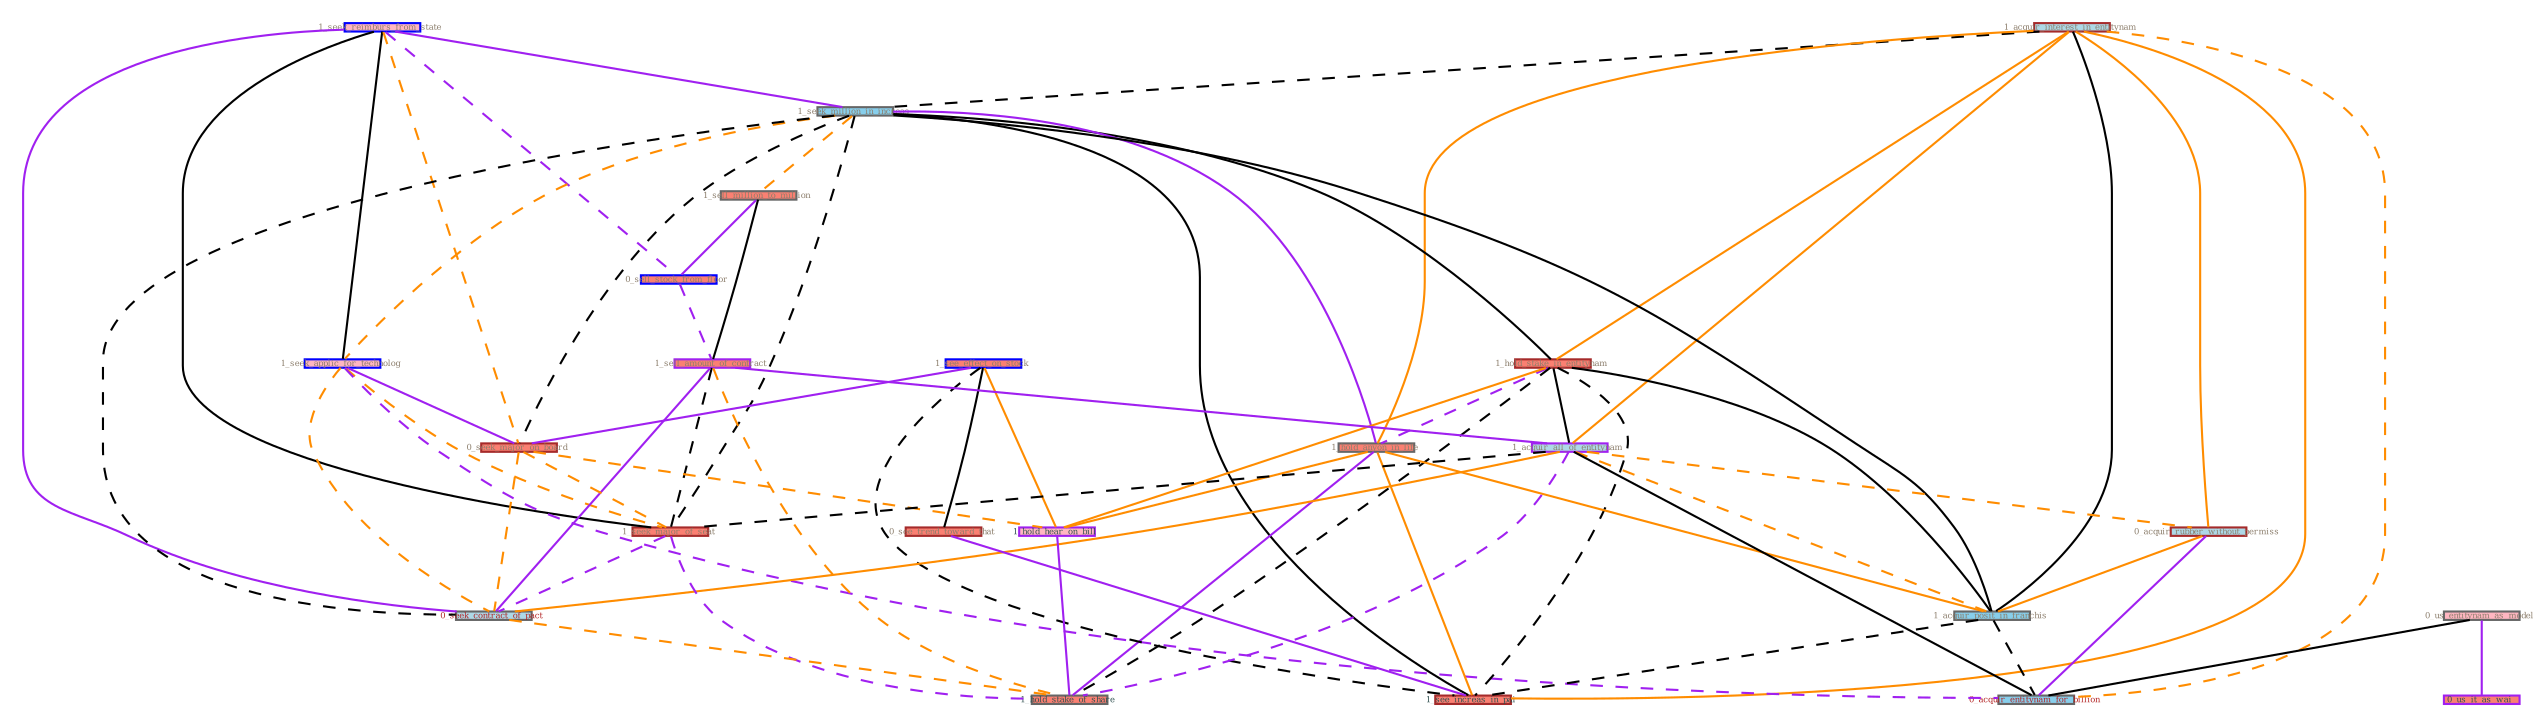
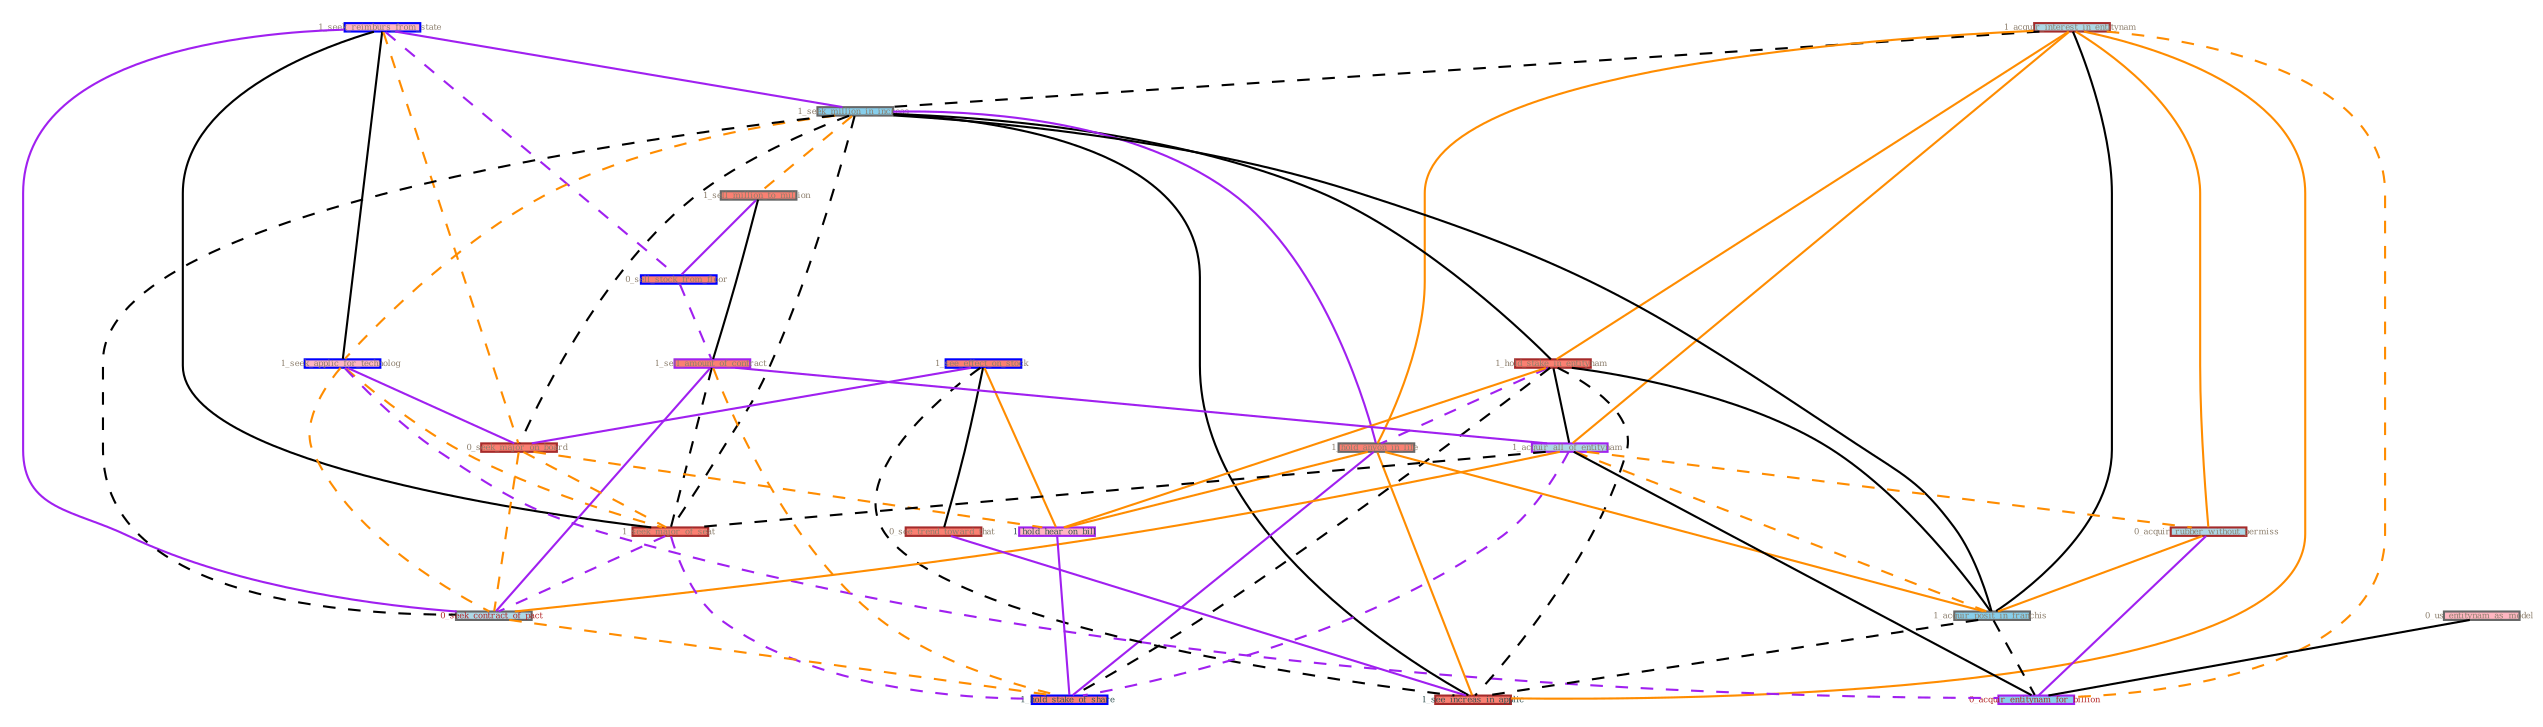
  graph {
    node [color=brown fillcolor=salmon fixedsize=true fontcolor="#8b7d6b" fontsize=4 shape=polygon style=filled]
    edge [color=darkorange style=solid w=1]
    "1_seek_reimburs_from_state " [color=blue fillcolor=lightpink height=.06 width=.5]
    "1_acquir_interest_in_entitynam " [fillcolor=lightblue height=.06 width=.5]
    "1_seek_million_in_increas " [color=gray40 fillcolor=skyblue height=.06 width=.5]
    "1_seek_applic_for_technolog " [color=blue fillcolor=lightpink height=.06 width=.5]
    "1_sell_million_to_million " [color=gray40 height=.06 width=.5]
    "1_hold_stake_in_entitynam " [height=.06 width=.5]
    "1_hold_anyon_in_life " [color=gray40 height=.06 width=.5]
    "1_see_effect_on_stock " [color=blue height=.06 width=.5]
    "0_sell_stock_from_floor " [color=blue height=.06 width=.5]
    "1_sell_amount_of_contract " [color=purple height=.06 width=.5]
    "0_seek_major_on_board " [height=.06 width=.5]
    "1_acquir_all_of_entitynam " [color=purple fillcolor=lightblue height=.06 width=.5]
    "0_see_trend_toward_that " [height=.06 width=.5]
    "0_us_entitynam_as_model " [color=gray40 fillcolor=lightpink height=.06 width=.5]
    "1_seek_major_of_seat " [height=.06 width=.5]
    "0_acquir_rubber_without_permiss " [fillcolor=lightblue height=.06 width=.5]
    "1_acquir_posit_in_franchis " [color=gray40 fillcolor=skyblue height=.06 width=.5]
    "0_seek_contract_of_pact " [color=gray40 fillcolor=lightblue fontcolor="#b22222" height=.06 width=.5]
-   "0_acquir_entitynam_for_billion " [color=gray40 fillcolor=skyblue fontcolor="#b22222" height=.06 width=.5]
-   "1_see_increas_in_pai " [fontcolor="#2f4f4f" height=.06 width=.5]
+   "0_acquir_entitynam_for_billion " [color=purple fillcolor=skyblue fontcolor="#b22222" height=.06 width=.5]
+   "1_see_increas_in_pai " [fontcolor="#2f4f4f" height=.06 width=.5 label="1_see_increas_in_applic"]
    "1_hold_hear_on_bill " [color=purple fillcolor=lightpink fontcolor="#2f4f4f" height=.06 width=.5]
-   "1_hold_stake_of_share " [color=gray40 fontcolor="#2f4f4f" height=.06 width=.5]
-   "0_us_it_as_wai " [color=purple fontcolor="#2f4f4f" height=.06 width=.5]
+   "1_hold_stake_of_share " [color=blue fontcolor="#2f4f4f" height=.06 width=.5]
    subgraph sub_1 {
      "1_seek_reimburs_from_state "
      "1_acquir_interest_in_entitynam "
      "1_seek_million_in_increas "
      "1_seek_applic_for_technolog "
      "1_sell_million_to_million "
      "1_hold_stake_in_entitynam "
      "1_hold_anyon_in_life "
      "1_see_effect_on_stock "
      "0_sell_stock_from_floor "
      "1_sell_amount_of_contract "
      "0_seek_major_on_board "
      "1_acquir_all_of_entitynam "
      "0_see_trend_toward_that "
      "0_us_entitynam_as_model "
      "1_seek_major_of_seat "
      "0_acquir_rubber_without_permiss "
      "1_acquir_posit_in_franchis "
    }
    subgraph sub_2 {
      "0_seek_contract_of_pact "
      "0_acquir_entitynam_for_billion "
    }
    "1_seek_reimburs_from_state " -- "1_seek_million_in_increas " [color=purple]
    "1_seek_reimburs_from_state " -- "1_seek_applic_for_technolog " [color=black]
    "1_seek_reimburs_from_state " -- "0_sell_stock_from_floor " [color=purple style=dashed]
    "1_seek_reimburs_from_state " -- "0_seek_major_on_board " [style=dashed]
    "1_seek_reimburs_from_state " -- "1_seek_major_of_seat " [color=black]
    "1_seek_reimburs_from_state " -- "0_seek_contract_of_pact " [color=purple]
    "1_acquir_interest_in_entitynam " -- "1_seek_million_in_increas " [color=black style=dashed]
    "1_acquir_interest_in_entitynam " -- "1_hold_stake_in_entitynam " [w=2]
    "1_acquir_interest_in_entitynam " -- "1_hold_anyon_in_life "
    "1_acquir_interest_in_entitynam " -- "1_acquir_all_of_entitynam " [w=2]
    "1_acquir_interest_in_entitynam " -- "0_acquir_rubber_without_permiss "
    "1_acquir_interest_in_entitynam " -- "1_acquir_posit_in_franchis " [color=black w=2]
    "1_acquir_interest_in_entitynam " -- "0_acquir_entitynam_for_billion " [style=dashed]
    "1_acquir_interest_in_entitynam " -- "1_see_increas_in_pai "
    "1_seek_million_in_increas " -- "1_seek_applic_for_technolog " [style=dashed]
    "1_seek_million_in_increas " -- "1_sell_million_to_million " [style=dashed]
    "1_seek_million_in_increas " -- "1_hold_stake_in_entitynam " [color=black]
    "1_seek_million_in_increas " -- "1_hold_anyon_in_life " [color=purple]
    "1_seek_million_in_increas " -- "0_seek_major_on_board " [color=black style=dashed]
    "1_seek_million_in_increas " -- "1_seek_major_of_seat " [color=black style=dashed]
    "1_seek_million_in_increas " -- "1_acquir_posit_in_franchis " [color=black]
    "1_seek_million_in_increas " -- "0_seek_contract_of_pact " [color=black style=dashed]
    "1_seek_million_in_increas " -- "1_see_increas_in_pai " [color=black]
    "1_seek_applic_for_technolog " -- "0_seek_major_on_board " [color=purple]
    "1_seek_applic_for_technolog " -- "1_seek_major_of_seat " [style=dashed]
    "1_seek_applic_for_technolog " -- "0_seek_contract_of_pact " [style=dashed]
    "1_seek_applic_for_technolog " -- "0_acquir_entitynam_for_billion " [color=purple style=dashed]
    "1_sell_million_to_million " -- "0_sell_stock_from_floor " [color=purple]
    "1_sell_million_to_million " -- "1_sell_amount_of_contract " [color=black]
    "1_hold_stake_in_entitynam " -- "1_hold_anyon_in_life " [color=purple style=dashed w=2]
    "1_hold_stake_in_entitynam " -- "1_acquir_all_of_entitynam " [color=black]
    "1_hold_stake_in_entitynam " -- "1_acquir_posit_in_franchis " [color=black]
    "1_hold_stake_in_entitynam " -- "1_see_increas_in_pai " [color=black style=dashed]
    "1_hold_stake_in_entitynam " -- "1_hold_hear_on_bill "
    "1_hold_stake_in_entitynam " -- "1_hold_stake_of_share " [color=black style=dashed w=2]
    "1_hold_anyon_in_life " -- "1_acquir_posit_in_franchis "
    "1_hold_anyon_in_life " -- "1_see_increas_in_pai "
    "1_hold_anyon_in_life " -- "1_hold_hear_on_bill "
    "1_hold_anyon_in_life " -- "1_hold_stake_of_share " [color=purple]
    "1_see_effect_on_stock " -- "0_seek_major_on_board " [color=purple]
    "1_see_effect_on_stock " -- "0_see_trend_toward_that " [color=black]
    "1_see_effect_on_stock " -- "1_see_increas_in_pai " [color=black style=dashed]
    "1_see_effect_on_stock " -- "1_hold_hear_on_bill "
    "0_sell_stock_from_floor " -- "1_sell_amount_of_contract " [color=purple style=dashed]
    "1_sell_amount_of_contract " -- "1_acquir_all_of_entitynam " [color=purple]
    "1_sell_amount_of_contract " -- "1_seek_major_of_seat " [color=black style=dashed]
    "1_sell_amount_of_contract " -- "0_seek_contract_of_pact " [color=purple]
    "1_sell_amount_of_contract " -- "1_hold_stake_of_share " [style=dashed]
    "0_seek_major_on_board " -- "1_seek_major_of_seat " [style=dashed w=2]
    "0_seek_major_on_board " -- "0_seek_contract_of_pact " [style=dashed]
    "0_seek_major_on_board " -- "1_hold_hear_on_bill " [style=dashed]
    "1_acquir_all_of_entitynam " -- "1_seek_major_of_seat " [color=black style=dashed]
    "1_acquir_all_of_entitynam " -- "0_acquir_rubber_without_permiss " [style=dashed]
    "1_acquir_all_of_entitynam " -- "1_acquir_posit_in_franchis " [style=dashed]
    "1_acquir_all_of_entitynam " -- "0_seek_contract_of_pact "
    "1_acquir_all_of_entitynam " -- "0_acquir_entitynam_for_billion " [color=black]
    "1_acquir_all_of_entitynam " -- "1_hold_stake_of_share " [color=purple style=dashed]
    "0_see_trend_toward_that " -- "1_see_increas_in_pai " [color=purple]
    "0_us_entitynam_as_model " -- "0_acquir_entitynam_for_billion " [color=black]
-   "0_us_entitynam_as_model " -- "0_us_it_as_wai " [color=purple w=2]
    "1_seek_major_of_seat " -- "0_seek_contract_of_pact " [color=purple style=dashed w=2]
    "1_seek_major_of_seat " -- "1_hold_stake_of_share " [color=purple style=dashed]
    "0_acquir_rubber_without_permiss " -- "1_acquir_posit_in_franchis "
    "0_acquir_rubber_without_permiss " -- "0_acquir_entitynam_for_billion " [color=purple]
    "1_acquir_posit_in_franchis " -- "0_acquir_entitynam_for_billion " [color=black style=dashed]
    "1_acquir_posit_in_franchis " -- "1_see_increas_in_pai " [color=black style=dashed]
    "0_seek_contract_of_pact " -- "1_hold_stake_of_share " [style=dashed]
    "1_hold_hear_on_bill " -- "1_hold_stake_of_share " [color=purple]
  }
